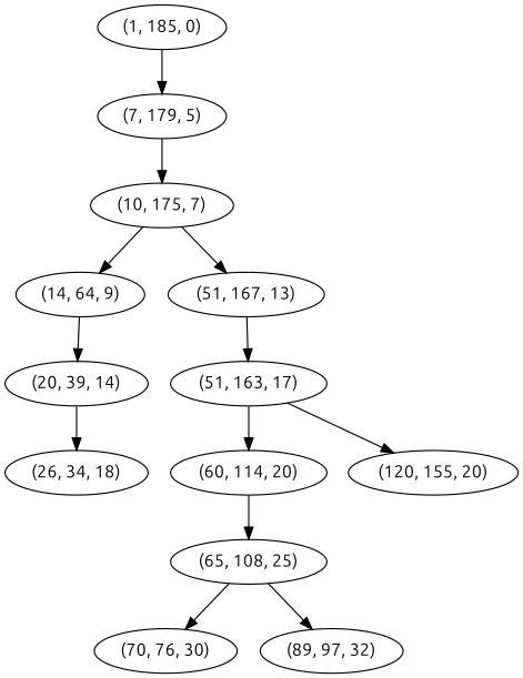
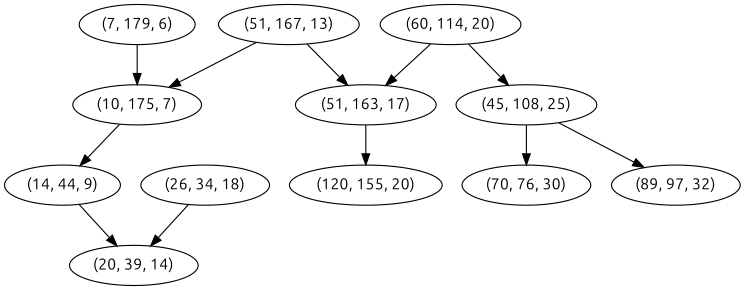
  digraph {
    fontname=Ubuntu
    node [fontname=Ubuntu]
    edge [fontname=Ubuntu]
-   "(1, 185, 0)"
-   "(7, 179, 5)"
+   "(7, 179, 5)" [label="(7, 179, 6)"]
    "(10, 175, 7)"
-   "(14, 44, 9)" [label="(14, 64, 9)"]
+   "(14, 44, 9)"
    "(51, 167, 13)"
    "(20, 39, 14)"
    n7 [label="(51, 163, 17)"]
    "(26, 34, 18)"
    "(60, 114, 20)"
    "(120, 155, 20)"
-   "(65, 108, 25)"
+   "(65, 108, 25)" [label="(45, 108, 25)"]
    "(70, 76, 30)"
    "(89, 97, 32)"
-   "(1, 185, 0)" -> "(7, 179, 5)"
    "(7, 179, 5)" -> "(10, 175, 7)"
    "(10, 175, 7)" -> "(14, 44, 9)"
-   "(10, 175, 7)" -> "(51, 167, 13)"
+   "(51, 167, 13)" -> "(10, 175, 7)"
    "(14, 44, 9)" -> "(20, 39, 14)"
    "(51, 167, 13)" -> n7
-   "(20, 39, 14)" -> "(26, 34, 18)"
-   n7 -> "(60, 114, 20)"
+   "(26, 34, 18)" -> "(20, 39, 14)"
+   "(60, 114, 20)" -> n7
    n7 -> "(120, 155, 20)"
    "(60, 114, 20)" -> "(65, 108, 25)"
    "(65, 108, 25)" -> "(70, 76, 30)"
    "(65, 108, 25)" -> "(89, 97, 32)"
  }
